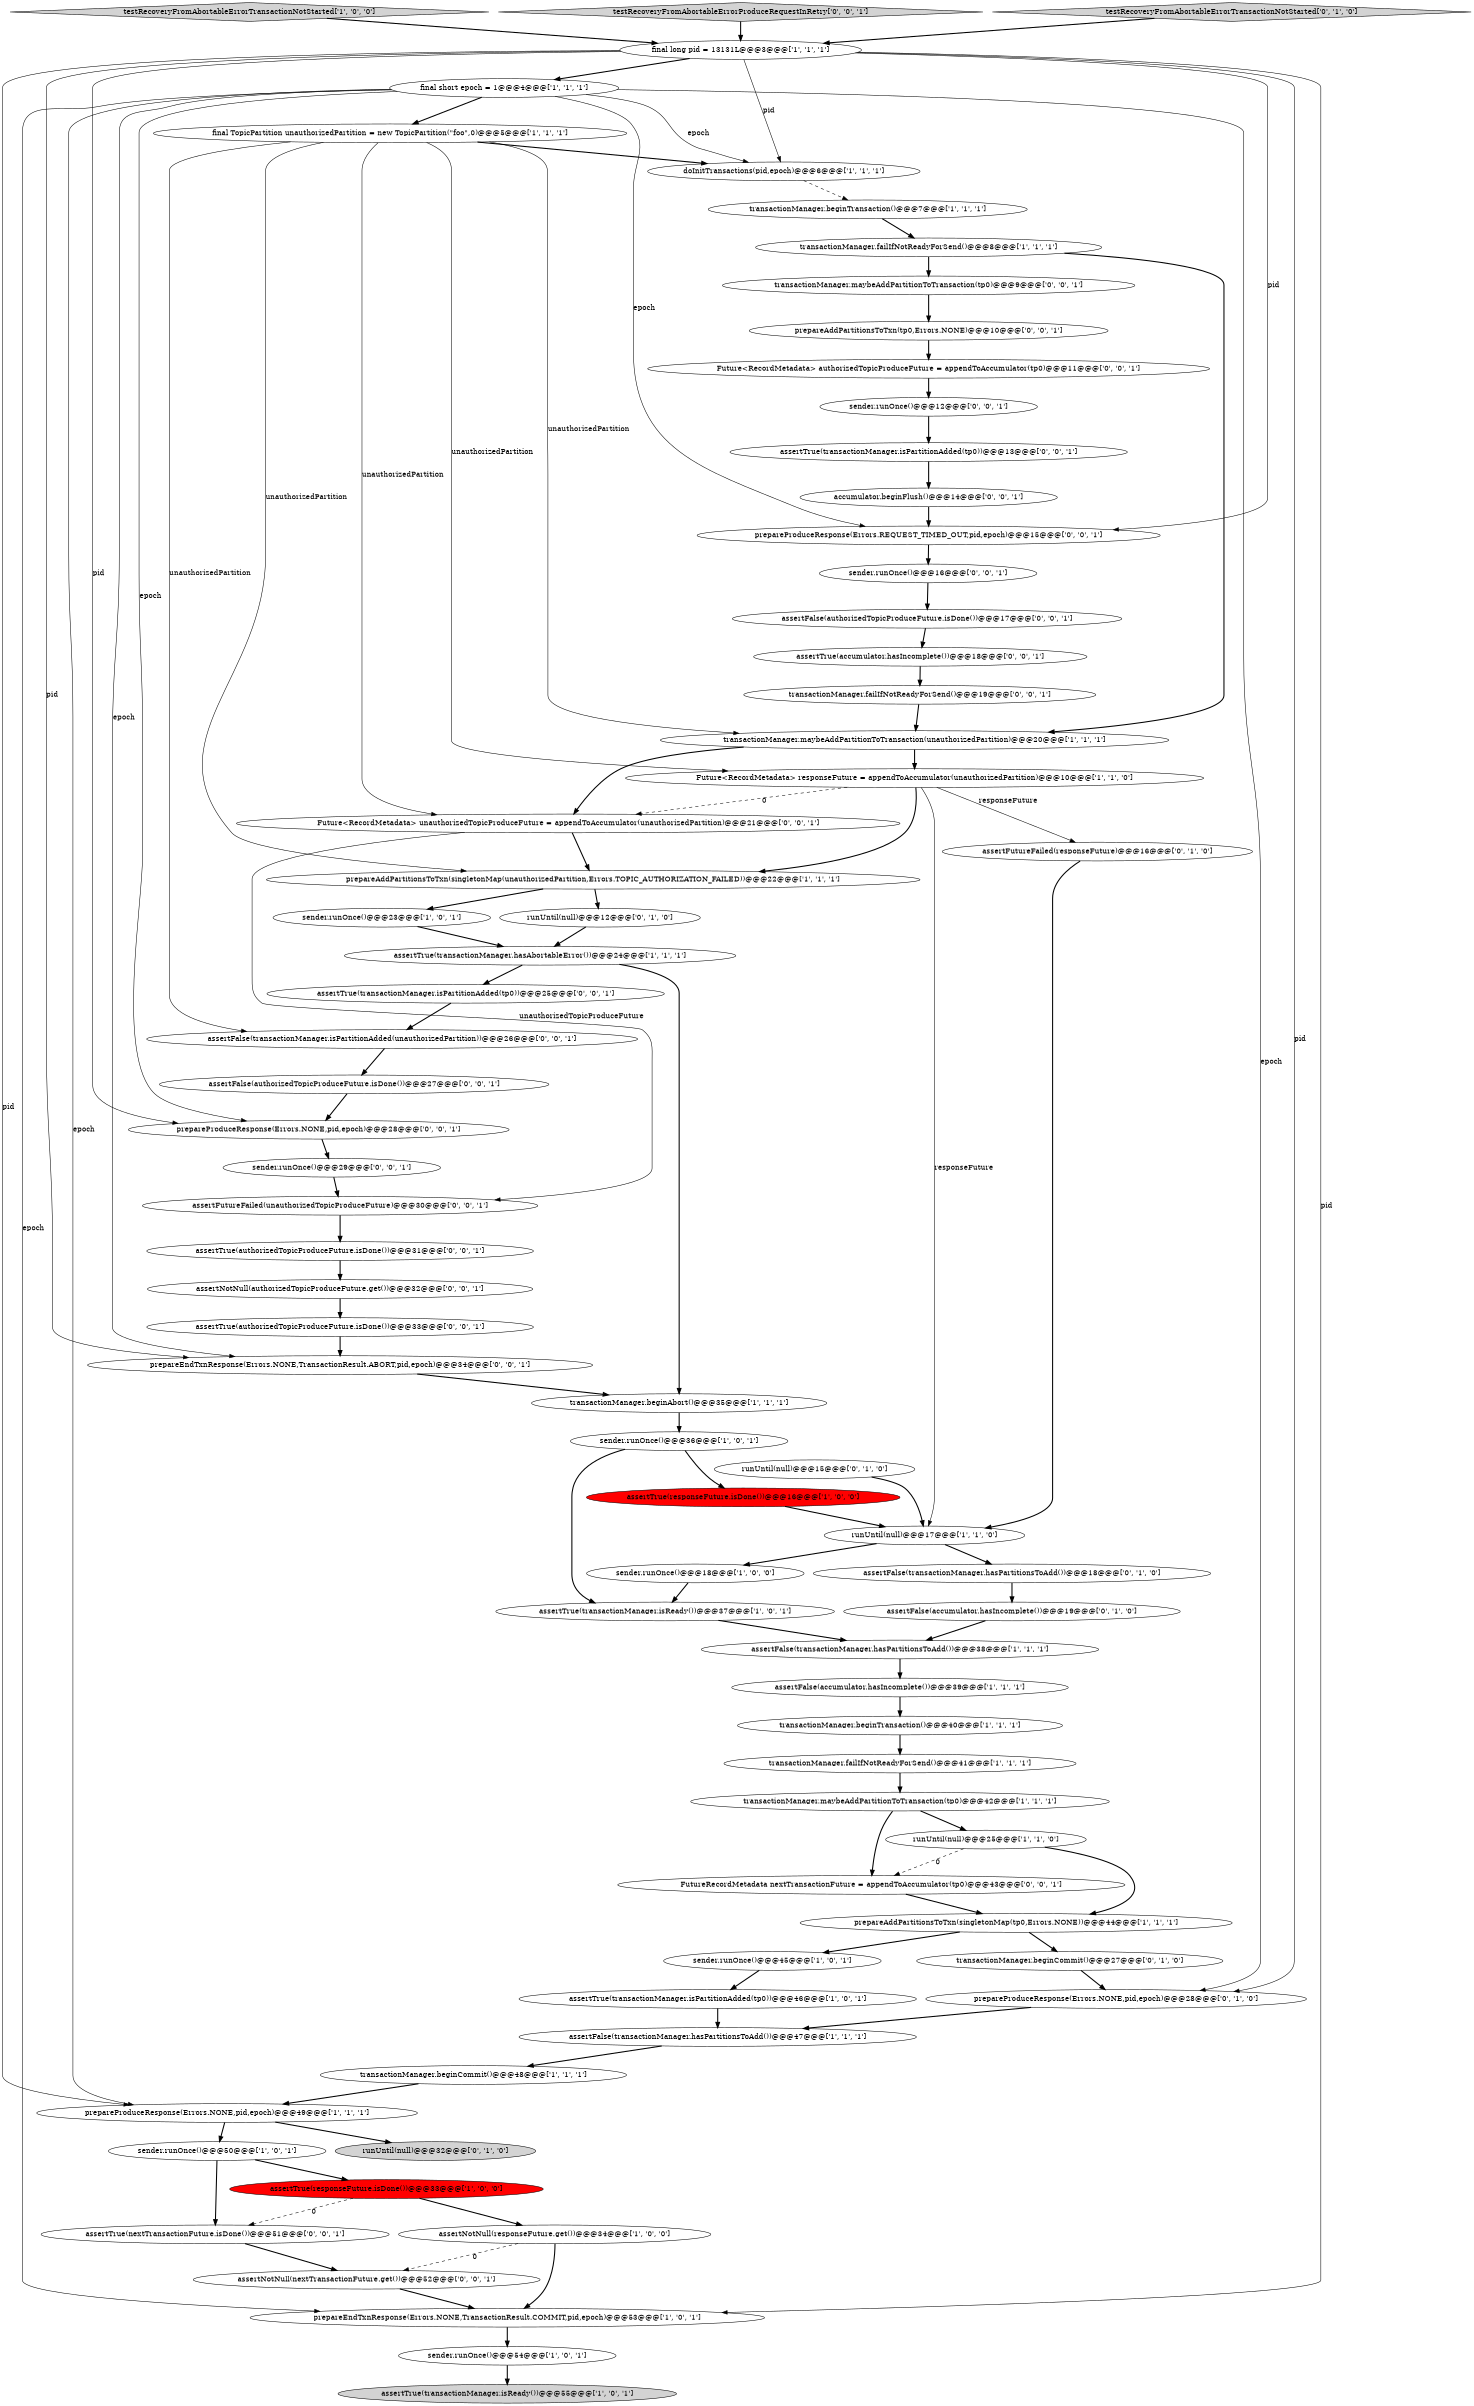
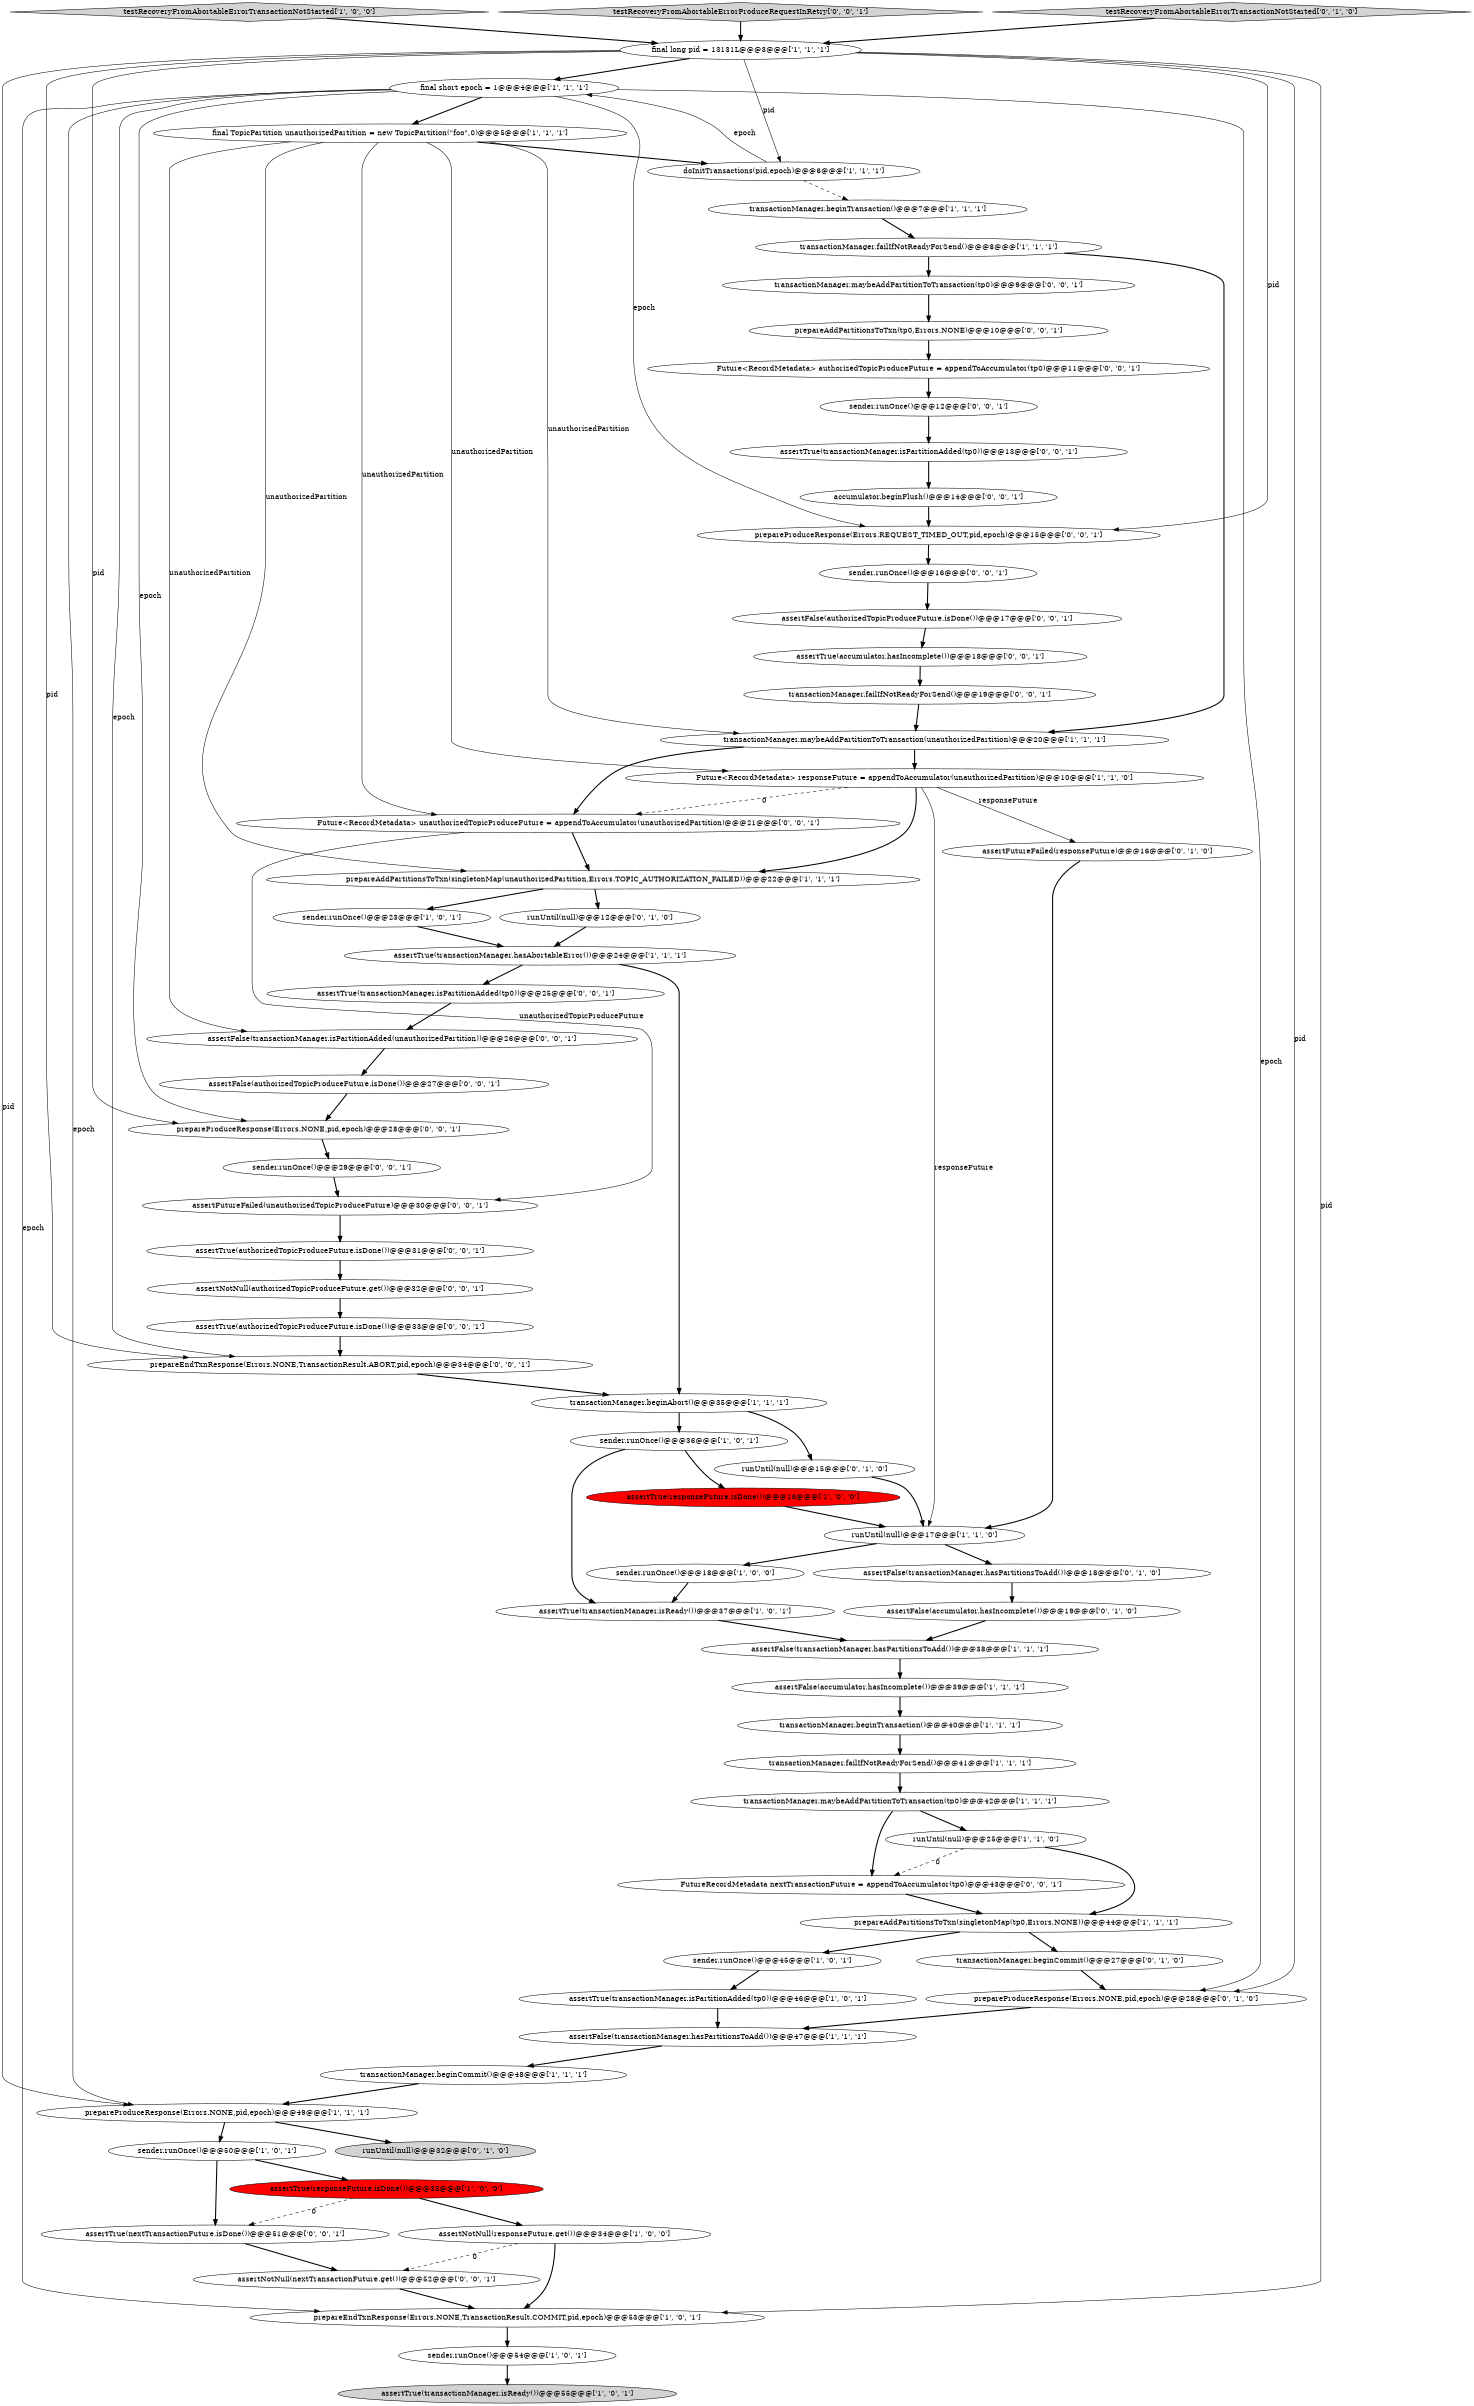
  digraph {
    node [fillcolor=white shape=ellipse style=filled]
    edge [style=bold]
    n1 [label="transactionManager.failIfNotReadyForSend()@@@19@@@['0', '0', '1']"]
    n2 [label="transactionManager.maybeAddPartitionToTransaction(unauthorizedPartition)@@@20@@@['1', '1', '1']"]
    n3 [label="Future<RecordMetadata> responseFuture = appendToAccumulator(unauthorizedPartition)@@@10@@@['1', '1', '0']"]
    n4 [label="Future<RecordMetadata> unauthorizedTopicProduceFuture = appendToAccumulator(unauthorizedPartition)@@@21@@@['0', '0', '1']"]
    n5 [fillcolor=red label="assertTrue(responseFuture.isDone())@@@33@@@['1', '0', '0']"]
    n6 [label="assertTrue(nextTransactionFuture.isDone())@@@51@@@['0', '0', '1']"]
    n7 [label="assertNotNull(responseFuture.get())@@@34@@@['1', '0', '0']"]
    n8 [label="assertNotNull(nextTransactionFuture.get())@@@52@@@['0', '0', '1']"]
    n9 [label="prepareEndTxnResponse(Errors.NONE,TransactionResult.COMMIT,pid,epoch)@@@53@@@['1', '0', '1']"]
    n10 [label="assertTrue(transactionManager.isReady())@@@37@@@['1', '0', '1']"]
    n11 [label="assertFalse(transactionManager.hasPartitionsToAdd())@@@38@@@['1', '1', '1']"]
    n12 [label="assertFalse(accumulator.hasIncomplete())@@@39@@@['1', '1', '1']"]
    n13 [label="prepareAddPartitionsToTxn(singletonMap(unauthorizedPartition,Errors.TOPIC_AUTHORIZATION_FAILED))@@@22@@@['1', '1', '1']"]
    n14 [label="assertFutureFailed(responseFuture)@@@16@@@['0', '1', '0']"]
    n15 [label="runUntil(null)@@@17@@@['1', '1', '0']"]
    n16 [label="runUntil(null)@@@12@@@['0', '1', '0']"]
    n17 [label="sender.runOnce()@@@23@@@['1', '0', '1']"]
    n18 [label="assertFutureFailed(unauthorizedTopicProduceFuture)@@@30@@@['0', '0', '1']"]
    n19 [label="assertFalse(transactionManager.hasPartitionsToAdd())@@@18@@@['0', '1', '0']"]
    n20 [label="sender.runOnce()@@@18@@@['1', '0', '0']"]
    n21 [label="final short epoch = 1@@@4@@@['1', '1', '1']"]
    n22 [label="prepareProduceResponse(Errors.NONE,pid,epoch)@@@28@@@['0', '0', '1']"]
    n23 [label="prepareEndTxnResponse(Errors.NONE,TransactionResult.ABORT,pid,epoch)@@@34@@@['0', '0', '1']"]
    n24 [label="doInitTransactions(pid,epoch)@@@6@@@['1', '1', '1']"]
    n25 [label="final TopicPartition unauthorizedPartition = new TopicPartition(\"foo\",0)@@@5@@@['1', '1', '1']"]
    n26 [label="prepareProduceResponse(Errors.REQUEST_TIMED_OUT,pid,epoch)@@@15@@@['0', '0', '1']"]
    n27 [label="prepareProduceResponse(Errors.NONE,pid,epoch)@@@49@@@['1', '1', '1']"]
    n28 [label="prepareProduceResponse(Errors.NONE,pid,epoch)@@@28@@@['0', '1', '0']"]
    n29 [label="sender.runOnce()@@@29@@@['0', '0', '1']"]
    n30 [label="transactionManager.beginAbort()@@@35@@@['1', '1', '1']"]
    n31 [label="transactionManager.beginTransaction()@@@7@@@['1', '1', '1']"]
    n32 [label="assertFalse(transactionManager.isPartitionAdded(unauthorizedPartition))@@@26@@@['0', '0', '1']"]
    n33 [label="sender.runOnce()@@@16@@@['0', '0', '1']"]
    n34 [label="sender.runOnce()@@@50@@@['1', '0', '1']"]
    n35 [fillcolor=lightgray label="runUntil(null)@@@32@@@['0', '1', '0']"]
    n36 [label="assertFalse(transactionManager.hasPartitionsToAdd())@@@47@@@['1', '1', '1']"]
    n37 [label="sender.runOnce()@@@54@@@['1', '0', '1']"]
    n38 [label="assertFalse(authorizedTopicProduceFuture.isDone())@@@17@@@['0', '0', '1']"]
    n39 [label="assertTrue(accumulator.hasIncomplete())@@@18@@@['0', '0', '1']"]
    n40 [label="transactionManager.maybeAddPartitionToTransaction(tp0)@@@42@@@['1', '1', '1']"]
    n41 [label="runUntil(null)@@@25@@@['1', '1', '0']"]
    n42 [label="FutureRecordMetadata nextTransactionFuture = appendToAccumulator(tp0)@@@43@@@['0', '0', '1']"]
    n43 [label="prepareAddPartitionsToTxn(singletonMap(tp0,Errors.NONE))@@@44@@@['1', '1', '1']"]
    n44 [label="sender.runOnce()@@@36@@@['1', '0', '1']"]
    n45 [fillcolor=red label="assertTrue(responseFuture.isDone())@@@16@@@['1', '0', '0']"]
    n46 [label="assertTrue(transactionManager.isPartitionAdded(tp0))@@@25@@@['0', '0', '1']"]
    n47 [label="assertFalse(authorizedTopicProduceFuture.isDone())@@@27@@@['0', '0', '1']"]
    n48 [fillcolor=lightgray label="assertTrue(transactionManager.isReady())@@@55@@@['1', '0', '1']"]
    n49 [label="assertTrue(transactionManager.hasAbortableError())@@@24@@@['1', '1', '1']"]
    n50 [label="sender.runOnce()@@@12@@@['0', '0', '1']"]
    n51 [label="assertTrue(transactionManager.isPartitionAdded(tp0))@@@13@@@['0', '0', '1']"]
    n52 [label="accumulator.beginFlush()@@@14@@@['0', '0', '1']"]
    n53 [label="runUntil(null)@@@15@@@['0', '1', '0']"]
    n54 [label="transactionManager.maybeAddPartitionToTransaction(tp0)@@@9@@@['0', '0', '1']"]
    n55 [label="prepareAddPartitionsToTxn(tp0,Errors.NONE)@@@10@@@['0', '0', '1']"]
    n56 [label="Future<RecordMetadata> authorizedTopicProduceFuture = appendToAccumulator(tp0)@@@11@@@['0', '0', '1']"]
    n57 [label="transactionManager.failIfNotReadyForSend()@@@8@@@['1', '1', '1']"]
    n58 [label="assertFalse(accumulator.hasIncomplete())@@@19@@@['0', '1', '0']"]
    n59 [label="transactionManager.beginTransaction()@@@40@@@['1', '1', '1']"]
    n60 [label="transactionManager.failIfNotReadyForSend()@@@41@@@['1', '1', '1']"]
    n61 [label="transactionManager.beginCommit()@@@48@@@['1', '1', '1']"]
    n62 [label="assertTrue(authorizedTopicProduceFuture.isDone())@@@31@@@['0', '0', '1']"]
    n63 [label="assertTrue(authorizedTopicProduceFuture.isDone())@@@33@@@['0', '0', '1']"]
    n64 [fillcolor=lightgray label="testRecoveryFromAbortableErrorTransactionNotStarted['1', '0', '0']" shape=diamond]
    n65 [label="final long pid = 13131L@@@3@@@['1', '1', '1']"]
    n66 [label="assertNotNull(authorizedTopicProduceFuture.get())@@@32@@@['0', '0', '1']"]
    n67 [label="sender.runOnce()@@@45@@@['1', '0', '1']"]
    n68 [label="assertTrue(transactionManager.isPartitionAdded(tp0))@@@46@@@['1', '0', '1']"]
    n69 [fillcolor=lightgray label="testRecoveryFromAbortableErrorProduceRequestInRetry['0', '0', '1']" shape=diamond]
    n70 [fillcolor=lightgray label="testRecoveryFromAbortableErrorTransactionNotStarted['0', '1', '0']" shape=diamond]
    n71 [label="transactionManager.beginCommit()@@@27@@@['0', '1', '0']"]
    n1 -> n2
    n2 -> n3
    n2 -> n4
    n3 -> n4 [label=0 style=dashed]
    n3 -> n13
    n3 -> n14 [label=responseFuture style=solid]
    n3 -> n15 [label=responseFuture style=solid]
    n4 -> n13
    n4 -> n18 [label=unauthorizedTopicProduceFuture style=solid]
    n5 -> n6 [label=0 style=dashed]
    n5 -> n7
    n6 -> n8
    n7 -> n8 [label=0 style=dashed]
    n7 -> n9
    n8 -> n9
    n9 -> n37
    n10 -> n11
    n11 -> n12
    n12 -> n59
    n13 -> n16
    n13 -> n17
    n14 -> n15
    n15 -> n19
    n15 -> n20
    n16 -> n49
    n17 -> n49
    n18 -> n62
    n19 -> n58
    n20 -> n10
    n21 -> n9 [label=epoch style=solid]
    n21 -> n22 [label=epoch style=solid]
    n21 -> n23 [label=epoch style=solid]
-   n21 -> n24 [label=epoch style=solid]
+   n24 -> n21 [label=epoch style=solid]
    n21 -> n25
    n21 -> n26 [label=epoch style=solid]
    n21 -> n27 [label=epoch style=solid]
    n21 -> n28 [label=epoch style=solid]
    n22 -> n29
    n23 -> n30
    n24 -> n31 [style=dashed]
    n25 -> n2 [label=unauthorizedPartition style=solid]
    n25 -> n3 [label=unauthorizedPartition style=solid]
    n25 -> n4 [label=unauthorizedPartition style=solid]
    n25 -> n13 [label=unauthorizedPartition style=solid]
    n25 -> n24
    n25 -> n32 [label=unauthorizedPartition style=solid]
    n26 -> n33
    n27 -> n34
    n27 -> n35
    n28 -> n36
    n29 -> n18
    n30 -> n44
+   n30 -> n53
    n31 -> n57
    n32 -> n47
    n33 -> n38
    n34 -> n5
    n34 -> n6
    n36 -> n61
    n37 -> n48
    n38 -> n39
    n39 -> n1
    n40 -> n41
    n40 -> n42
    n41 -> n42 [label=0 style=dashed]
    n41 -> n43
    n42 -> n43
    n43 -> n67
    n43 -> n71
    n44 -> n10
    n44 -> n45
    n45 -> n15
    n46 -> n32
    n47 -> n22
    n49 -> n30
    n49 -> n46
    n50 -> n51
    n51 -> n52
    n52 -> n26
    n53 -> n15
    n54 -> n55
    n55 -> n56
    n56 -> n50
    n57 -> n2
    n57 -> n54
    n58 -> n11
    n59 -> n60
    n60 -> n40
    n61 -> n27
    n62 -> n66
    n63 -> n23
    n64 -> n65
    n65 -> n9 [label=pid style=solid]
    n65 -> n21
    n65 -> n22 [label=pid style=solid]
    n65 -> n23 [label=pid style=solid]
    n65 -> n24 [label=pid style=solid]
    n65 -> n26 [label=pid style=solid]
    n65 -> n27 [label=pid style=solid]
    n65 -> n28 [label=pid style=solid]
    n66 -> n63
    n67 -> n68
    n68 -> n36
    n69 -> n65
    n70 -> n65
    n71 -> n28
  }
